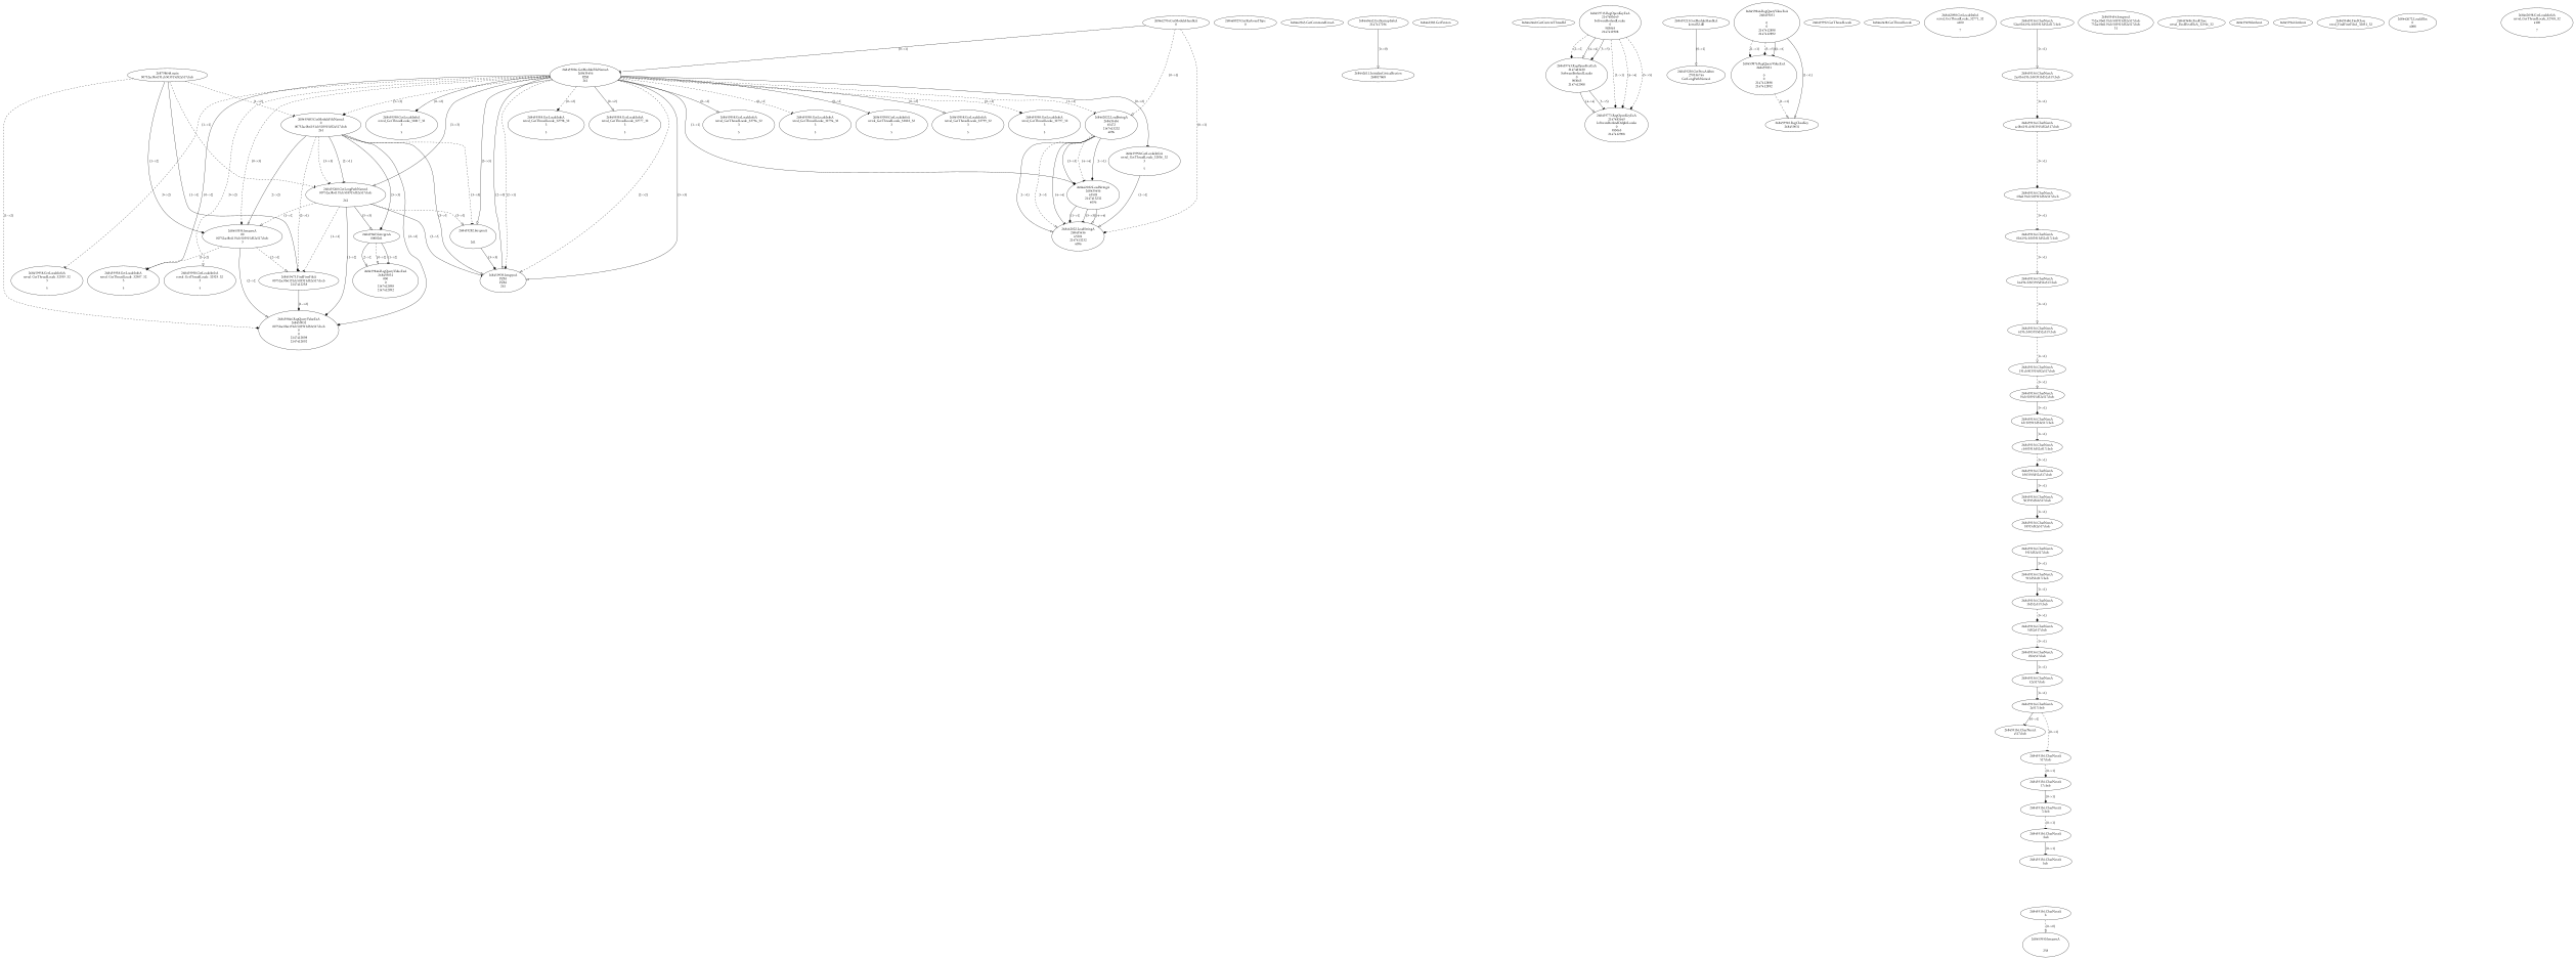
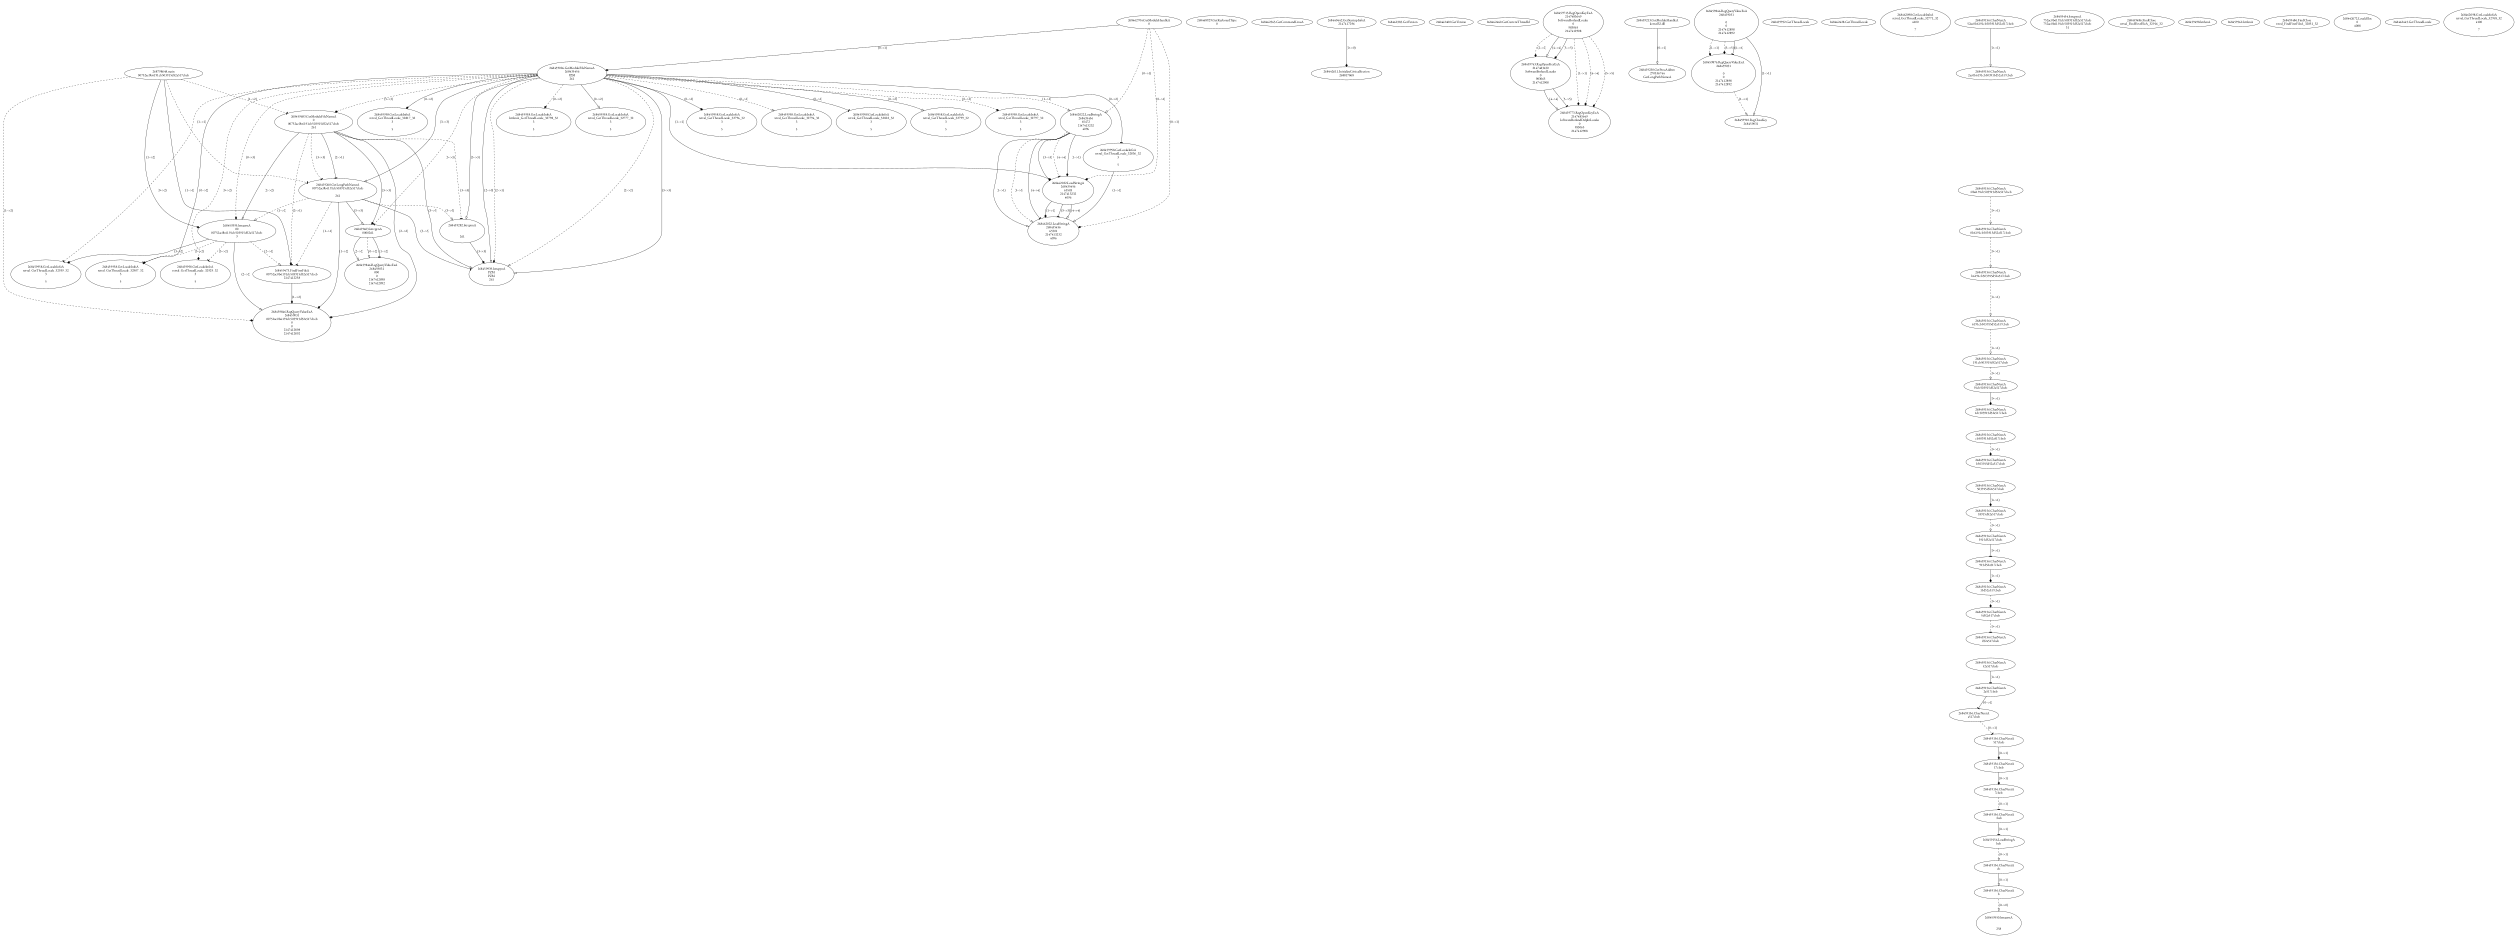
  digraph {
    fontname="EB Garamond"
    node [fontname="EB Garamond"]
    edge [arrowhead=diamond fontname="EB Garamond" style=solid]
    n1 [label="268798648.main\n00752ac0b6191cb503915d52a517cbeb"]
    n2 [label="268459683.GetModuleFileNameA\n0\n00752ac0b6191cb503915d52a517cbeb\n261"]
    n3 [label="268459260.GetLongPathNameA\n00752ac0b6191cb503915d52a517cbeb\n\n261"]
    n4 [label="268459395.lstrcpynA\n00\n00752ac0b6191cb503915d52a517cbeb\n3"]
    n5 [label="268459473.FindFirstFileA\n00752ac0b6191cb503915d52a517cbeb\n2147412258"]
    n6 [label="268459846.RegQueryValueExA\n268459031\n00752ac0b6191cb503915d52a517cbeb\n0\n0\n2147412898\n2147412892"]
    n7 [label="268459282.lstrcpynA\n\n\n261"]
    n8 [label="268459939.lstrcpynA\nPZM\nPZM\n261"]
    n9 [label="268459603.lstrcpynA\n0000261"]
    n10 [label="268459958.GetLocaleInfoA\nretval_GetThreadLocale_32939_32\n3\n\n5"]
    n11 [label="268459958.GetLocaleInfoA\nretval_GetThreadLocale_32929_32\n3\n\n5"]
    n12 [label="268459958.GetLocaleInfoA\nretval_GetThreadLocale_32907_32\n3\n\n5"]
    n13 [label="268462704.GetModuleHandleA\n0"]
    n14 [label="268459026.GetModuleFileNameA\n268435456\nPZM\n261"]
    n15 [label="268462022.LoadStringA\n268435456\n65472\n2147413232\n4096"]
    n16 [label="268462022.LoadStringA\n268435456\n65503\n2147413232\n4096"]
    n17 [label="268462022.LoadStringA\n268435456\n65501\n2147413232\n4096"]
-   n18 [label="268459958.GetLocaleInfoA\nretval_GetThreadLocale_32798_32\n3\n\n5"]
+   n18 [label="268459958.GetLocaleInfoA\nlstrlenA_GetThreadLocale_32798_32\n3\n\n5"]
    n19 [label="268459958.GetLocaleInfoA\nretval_GetThreadLocale_32777_32\n3\n\n5"]
    n20 [label="268459958.GetLocaleInfoA\nretval_GetThreadLocale_32796_32\n3\n\n5"]
    n21 [label="268459958.GetLocaleInfoA\nretval_GetThreadLocale_32794_32\n3\n\n5"]
    n22 [label="268459958.GetLocaleInfoA\nretval_GetThreadLocale_32822_32\n3\n\n5"]
    n23 [label="268459958.GetLocaleInfoA\nretval_GetThreadLocale_32799_32\n3\n\n5"]
    n24 [label="268459958.GetLocaleInfoA\nretval_GetThreadLocale_32836_32\n3\n\n5"]
    n25 [label="268459958.GetLocaleInfoA\nretval_GetThreadLocale_32797_32\n3\n\n5"]
    n26 [label="268459958.GetLocaleInfoA\nretval_GetThreadLocale_32817_32\n3\n\n5"]
    n27 [label="268448929.GetKeyboardType\n0"]
    n28 [label="268462363.GetCommandLineA\n"]
    n29 [label="268440442.GetStartupInfoA\n2147417296"]
    n30 [label="268442611.InitializeCriticalSection\n268817868"]
    n31 [label="268462383.GetVersion\n"]
+   n32 [label="268462400.GetVersion\n"]
    n33 [label="268462460.GetCurrentThreadId\n"]
    n34 [label="268459846.RegQueryValueExA\n268459031\n000\n0\n2147412898\n2147412892"]
    n35 [label="268459713.RegOpenKeyExA\n2147483649\nSoftware\Borland\Locales\n0\n983065\n2147412908"]
    n36 [label="268459743.RegOpenKeyExA\n2147483650\nSoftware\Borland\Locales\n0\n983065\n2147412908"]
    n37 [label="268459773.RegOpenKeyExA\n2147483649\nSoftware\Borland\Delphi\Locales\n0\n983065\n2147412908"]
    n38 [label="268459213.GetModuleHandleA\nkernel32.dll"]
    n39 [label="268459230.GetProcAddress\n270536744\nGetLongPathNameA"]
    n40 [label="268459846.RegQueryValueExA\n268459031\n\n0\n0\n2147412898\n2147412892"]
    n41 [label="268459876.RegQueryValueExA\n268459031\n\n0\n0\n2147412898\n2147412892"]
    n42 [label="268459910.RegCloseKey\n268459031"]
    n43 [label="268459952.GetThreadLocale\n"]
    n44 [label="268462428.GetThreadLocale\n"]
    n45 [label="268462098.GetLocaleInfoA\nretval_GetThreadLocale_32771_32\n4100\n\n7"]
    n46 [label="268459156.CharNextA\n52ac0b6191cb503915d52a517cbeb"]
    n47 [label="268459156.CharNextA\n2ac0b6191cb503915d52a517cbeb"]
-   n48 [label="268459156.CharNextA\nac0b6191cb503915d52a517cbeb"]
    n49 [label="268459156.CharNextA\nc0b6191cb503915d52a517cbeb"]
    n50 [label="268459156.CharNextA\n0b6191cb503915d52a517cbeb"]
    n51 [label="268459156.CharNextA\nb6191cb503915d52a517cbeb"]
    n52 [label="268459156.CharNextA\n6191cb503915d52a517cbeb"]
    n53 [label="268459156.CharNextA\n191cb503915d52a517cbeb"]
    n54 [label="268459156.CharNextA\n91cb503915d52a517cbeb"]
    n55 [label="268459156.CharNextA\n1cb503915d52a517cbeb"]
    n56 [label="268459156.CharNextA\ncb503915d52a517cbeb"]
    n57 [label="268459156.CharNextA\nb503915d52a517cbeb"]
    n58 [label="268459156.CharNextA\n503915d52a517cbeb"]
    n59 [label="268459156.CharNextA\n03915d52a517cbeb"]
    n60 [label="268459156.CharNextA\n3915d52a517cbeb"]
    n61 [label="268459156.CharNextA\n915d52a517cbeb"]
    n62 [label="268459156.CharNextA\n15d52a517cbeb"]
    n63 [label="268459156.CharNextA\n5d52a517cbeb"]
    n64 [label="268459156.CharNextA\nd52a517cbeb"]
    n65 [label="268459156.CharNextA\n52a517cbeb"]
    n66 [label="268459156.CharNextA\n2a517cbeb"]
    n67 [label="268459156.CharNextA\na517cbeb"]
    n68 [label="268459156.CharNextA\n517cbeb"]
    n69 [label="268459156.CharNextA\n17cbeb"]
    n70 [label="268459156.CharNextA\n7cbeb"]
    n71 [label="268459156.CharNextA\ncbeb"]
-   n72 [label="268459156.CharNextA\nbeb"]
+   n72 [label="268459156.LoadStringA\nbeb"]
+   n73 [label="268459156.CharNextA\neb"]
    n74 [label="268459156.CharNextA\nb"]
    n75 [label="268459550.lstrcpynA\n\n\n258"]
    n76 [label="268459454.lstrcpynA\n752ac0b6191cb503915d52a517cbeb\n752ac0b6191cb503915d52a517cbeb\n31"]
    n77 [label="268459486.FindClose\nretval_FindFirstFileA_32916_32"]
    n78 [label="268459498.lstrlenA\n"]
    n79 [label="268459562.lstrlenA\n"]
    n80 [label="268459486.FindClose\nretval_FindFirstFileA_32851_32"]
    n81 [label="268442672.LocalAlloc\n0\n4088"]
+   n82 [label="268462445.GetThreadLocale\n"]
    n83 [label="268462098.GetLocaleInfoA\nretval_GetThreadLocale_32768_32\n4100\n\n7"]
    n1 -> n2 [arrowhead=tee label="(1-->2)" style=dashed]
    n1 -> n3 [arrowhead=tee label="(1-->1)" style=dashed]
    n1 -> n4 [label="(1-->2)"]
    n1 -> n5 [label="(1-->1)"]
    n1 -> n6 [label="(1-->2)" style=dashed]
    n2 -> n3 [arrowhead=tee label="(2-->1)"]
    n2 -> n3 [arrowhead=tee label="(3-->3)" style=dashed]
    n2 -> n4 [arrowhead=onormal label="(2-->2)"]
    n2 -> n5 [arrowhead=tee label="(2-->1)" style=dashed]
    n2 -> n6 [label="(2-->2)"]
    n2 -> n7 [arrowhead=tee label="(3-->3)" style=dashed]
    n2 -> n8 [arrowhead=onormal label="(3-->3)"]
    n2 -> n9 [label="(3-->3)"]
    n3 -> n4 [arrowhead=onormal label="(1-->2)" style=dashed]
    n3 -> n5 [arrowhead=tee label="(1-->1)" style=dashed]
    n3 -> n6 [label="(1-->2)"]
    n3 -> n7 [arrowhead=onormal label="(3-->3)" style=dashed]
    n3 -> n8 [arrowhead=tee label="(3-->3)"]
    n3 -> n9 [arrowhead=onormal label="(3-->3)"]
    n4 -> n5 [arrowhead=onormal label="(2-->1)" style=dashed]
    n4 -> n6 [arrowhead=onormal label="(2-->2)"]
+   n4 -> n10 [label="(3-->2)"]
+   n4 -> n11 [arrowhead=tee label="(3-->2)" style=dashed]
    n4 -> n12 [arrowhead=tee label="(3-->2)" style=dashed]
    n5 -> n6 [label="(1-->2)"]
    n7 -> n8 [label="(3-->3)"]
    n9 -> n34 [arrowhead=tee label="(1-->2)"]
    n9 -> n34 [arrowhead=onormal label="(2-->2)"]
    n9 -> n34 [arrowhead=onormal label="(0-->2)" style=dashed]
-   n13 -> n14 [arrowhead=tee label="(0-->1)"]
+   n13 -> n14 [label="(0-->1)"]
    n13 -> n15 [arrowhead=onormal label="(0-->1)" style=dashed]
+   n13 -> n16 [label="(0-->1)" style=dashed]
    n13 -> n17 [label="(0-->1)" style=dashed]
    n14 -> n2 [label="(3-->3)" style=dashed]
    n14 -> n3 [arrowhead=onormal label="(3-->3)"]
    n14 -> n4 [label="(0-->3)" style=dashed]
    n14 -> n7 [arrowhead=onormal label="(3-->3)"]
    n14 -> n8 [label="(2-->1)" style=dashed]
    n14 -> n8 [arrowhead=onormal label="(2-->2)" style=dashed]
    n14 -> n8 [arrowhead=onormal label="(3-->3)"]
    n14 -> n8 [arrowhead=onormal label="(2-->0)"]
+   n14 -> n9 [arrowhead=tee label="(3-->3)" style=dashed]
    n14 -> n10 [arrowhead=tee label="(0-->2)" style=dashed]
-   n14 -> n11 [arrowhead=onormal label="(0-->2)" style=dashed]
+   n14 -> n11 [label="(0-->2)" style=dashed]
    n14 -> n12 [label="(0-->2)"]
-   n14 -> n15 [arrowhead=tee label="(1-->1)" style=dashed]
+   n14 -> n15 [arrowhead=onormal label="(1-->1)" style=dashed]
    n14 -> n16 [label="(1-->1)"]
    n14 -> n18 [label="(0-->2)" style=dashed]
    n14 -> n19 [arrowhead=onormal label="(0-->2)"]
-   n14 -> n20 [arrowhead=onormal label="(0-->2)"]
-   n14 -> n21 [arrowhead=tee label="(0-->2)" style=dashed]
+   n14 -> n20 [label="(0-->2)"]
+   n14 -> n21 [arrowhead=onormal label="(0-->2)" style=dashed]
    n14 -> n22 [arrowhead=tee label="(0-->2)"]
    n14 -> n23 [arrowhead=onormal label="(0-->2)"]
    n14 -> n24 [arrowhead=tee label="(0-->2)"]
    n14 -> n25 [label="(0-->2)" style=dashed]
    n14 -> n26 [label="(0-->2)"]
    n15 -> n16 [label="(1-->1)"]
    n15 -> n16 [arrowhead=tee label="(3-->3)"]
    n15 -> n16 [arrowhead=tee label="(4-->4)" style=dashed]
    n15 -> n17 [arrowhead=onormal label="(1-->1)"]
    n15 -> n17 [arrowhead=onormal label="(3-->3)" style=dashed]
    n15 -> n17 [arrowhead=tee label="(4-->4)"]
    n16 -> n17 [label="(1-->1)"]
    n16 -> n17 [arrowhead=tee label="(3-->3)"]
    n16 -> n17 [arrowhead=onormal label="(4-->4)"]
    n24 -> n17 [arrowhead=onormal label="(1-->1)"]
-   n29 -> n30 [arrowhead=onormal label="(0-->0)"]
+   n29 -> n30 [label="(0-->0)"]
    n35 -> n36 [label="(2-->2)" style=dashed]
    n35 -> n36 [arrowhead=onormal label="(4-->4)"]
    n35 -> n36 [label="(5-->5)"]
    n35 -> n37 [label="(1-->1)" style=dashed]
    n35 -> n37 [label="(4-->4)" style=dashed]
    n35 -> n37 [label="(5-->5)" style=dashed]
    n36 -> n37 [arrowhead=onormal label="(4-->4)"]
    n36 -> n37 [arrowhead=tee label="(5-->5)"]
    n38 -> n39 [arrowhead=onormal label="(0-->1)"]
    n40 -> n41 [label="(1-->1)" style=dashed]
    n40 -> n41 [label="(5-->5)" style=dashed]
    n40 -> n41 [arrowhead=tee label="(6-->6)"]
    n40 -> n42 [arrowhead=onormal label="(1-->1)"]
    n41 -> n42 [arrowhead=onormal label="(1-->1)" style=dashed]
    n46 -> n47 [arrowhead=onormal label="(0-->1)"]
-   n47 -> n48 [label="(0-->1)" style=dashed]
-   n48 -> n49 [label="(0-->1)" style=dashed]
-   n49 -> n50 [arrowhead=tee label="(0-->1)" style=dashed]
+   n49 -> n50 [arrowhead=onormal label="(0-->1)" style=dashed]
    n50 -> n51 [arrowhead=onormal label="(0-->1)" style=dashed]
    n51 -> n52 [arrowhead=onormal label="(0-->1)" style=dashed]
    n52 -> n53 [arrowhead=onormal label="(0-->1)" style=dashed]
    n53 -> n54 [arrowhead=onormal label="(0-->1)" style=dashed]
    n54 -> n55 [label="(0-->1)"]
-   n55 -> n56 [arrowhead=tee label="(0-->1)"]
    n56 -> n57 [label="(0-->1)" style=dashed]
-   n57 -> n58 [label="(0-->1)"]
    n58 -> n59 [label="(0-->1)"]
+   n59 -> n60 [arrowhead=onormal label="(0-->1)" style=dashed]
    n60 -> n61 [arrowhead=tee label="(0-->1)"]
    n61 -> n62 [label="(0-->1)"]
    n62 -> n63 [label="(0-->1)" style=dashed]
    n63 -> n64 [arrowhead=tee label="(0-->1)" style=dashed]
-   n64 -> n65 [arrowhead=tee label="(0-->1)"]
    n65 -> n66 [arrowhead=tee label="(0-->1)"]
    n66 -> n67 [arrowhead=tee label="(0-->1)"]
-   n66 -> n68 [arrowhead=tee label="(0-->1)" style=dashed]
-   n68 -> n69 [label="(0-->1)" style=dashed]
+   n67 -> n68 [arrowhead=tee label="(0-->1)" style=dashed]
+   n68 -> n69 [label="(0-->1)"]
    n69 -> n70 [label="(0-->1)"]
    n70 -> n71 [arrowhead=tee label="(0-->1)" style=dashed]
    n71 -> n72 [arrowhead=tee label="(0-->1)"]
+   n72 -> n73 [arrowhead=onormal label="(0-->1)" style=dashed]
+   n73 -> n74 [arrowhead=onormal label="(0-->1)"]
    n74 -> n75 [arrowhead=onormal label="(0-->0)" style=dashed]
  }
